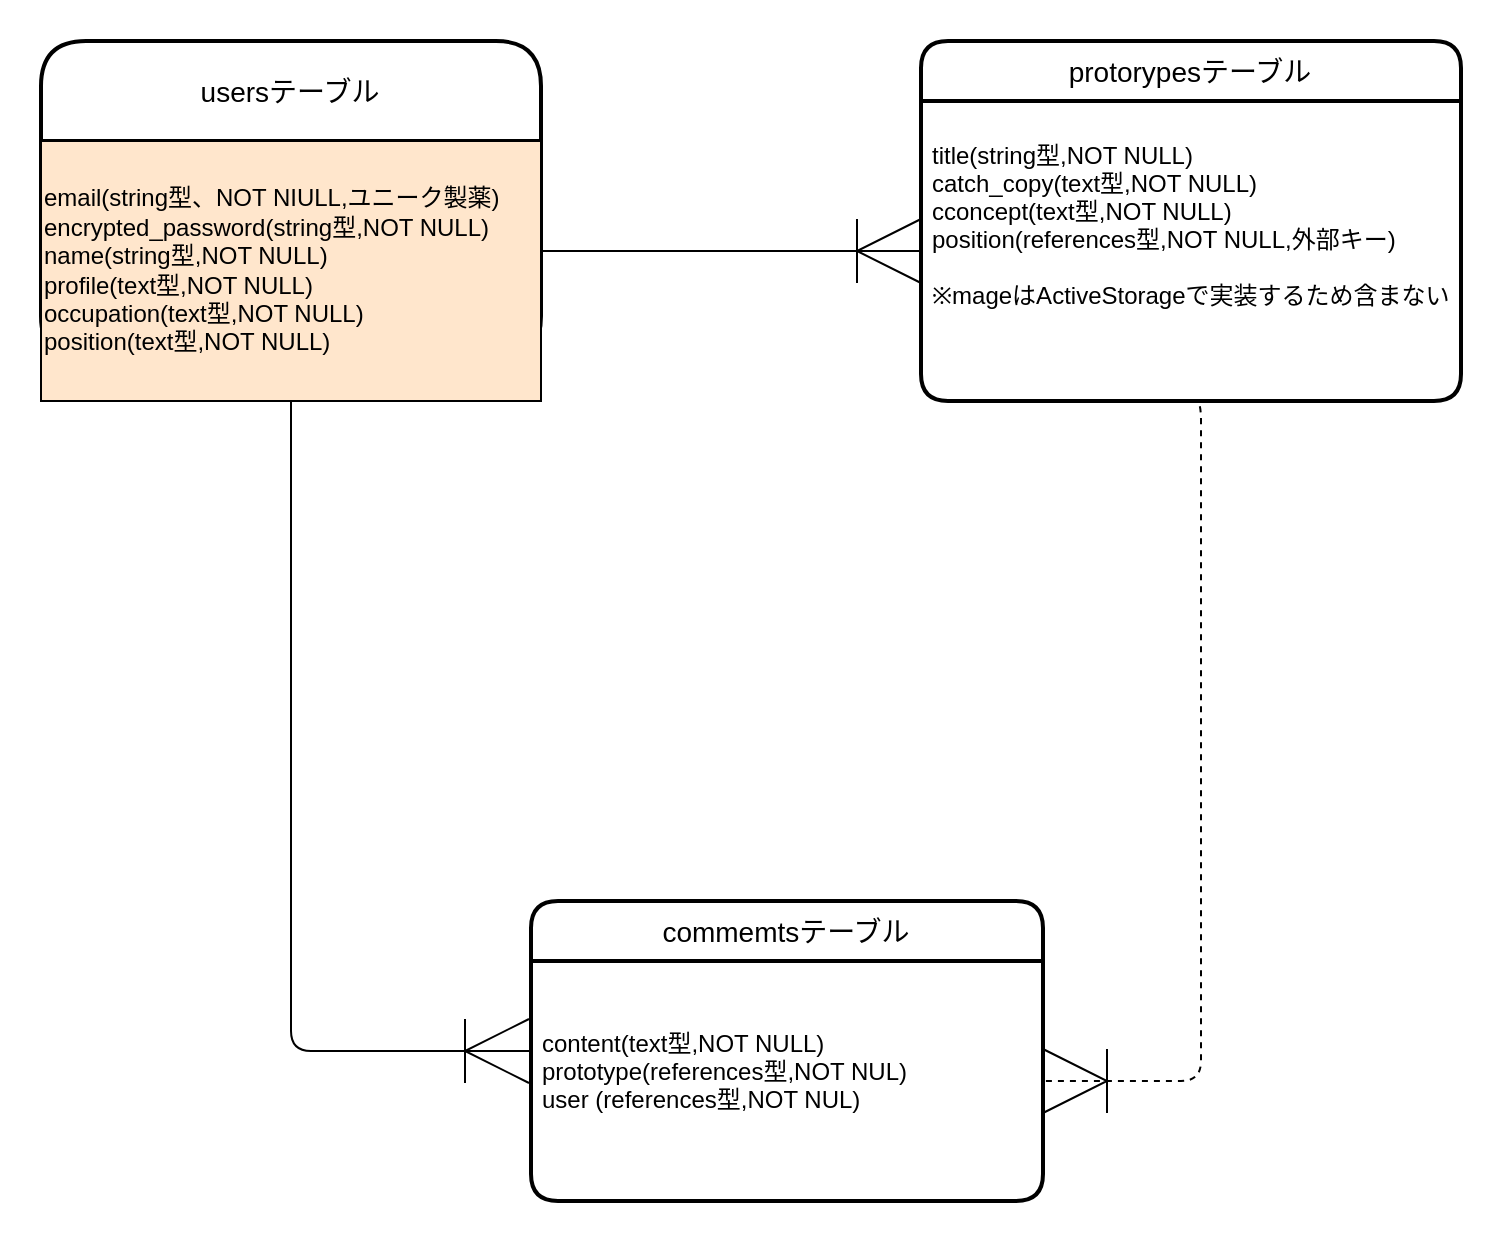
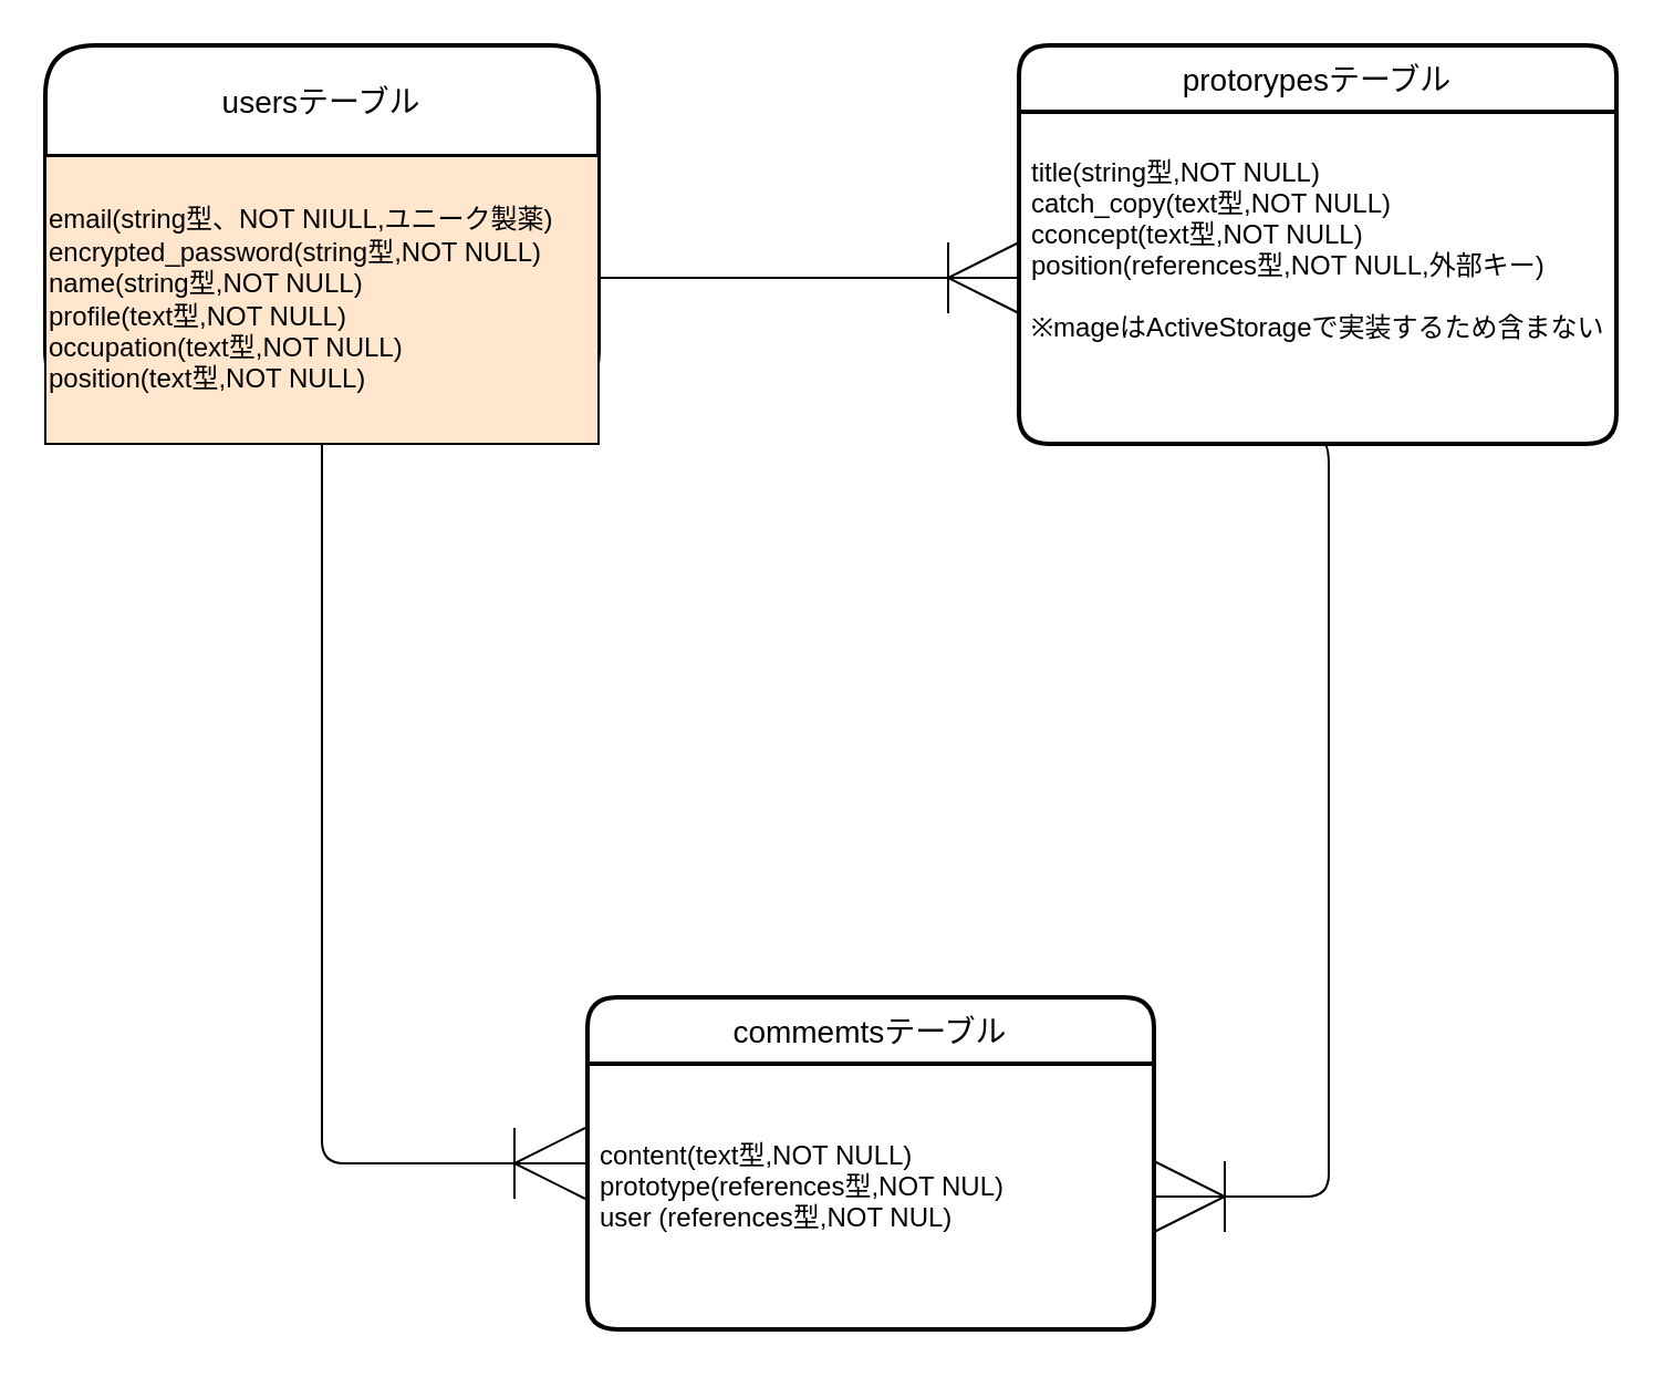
  <mxCell id="0" />
  <mxCell id="1" parent="0" />
  <mxCell id="2" value="usersテーブル" style="swimlane;childLayout=stackLayout;horizontal=1;startSize=50;horizontalStack=0;rounded=1;fontSize=14;fontStyle=0;strokeWidth=2;resizeParent=0;resizeLast=1;shadow=0;dashed=0;align=center;" parent="1" vertex="1"><mxGeometry x="20" y="20" width="250" height="160" as="geometry" /></mxCell>
  <mxCell id="3" value="commemtsテーブル" style="swimlane;childLayout=stackLayout;horizontal=1;startSize=30;horizontalStack=0;rounded=1;fontSize=14;fontStyle=0;strokeWidth=2;resizeParent=0;resizeLast=1;shadow=0;dashed=0;align=center;" parent="1" vertex="1"><mxGeometry x="265" y="450" width="256" height="150" as="geometry" /></mxCell>
  <mxCell id="4" value="&#10;&#10;content(text型,NOT NULL)&#10;prototype(references型,NOT NUL)&#10;user (references型,NOT NUL)&#10;" style="align=left;strokeColor=none;fillColor=none;spacingLeft=4;fontSize=12;verticalAlign=top;resizable=0;rotatable=0;part=1;" vertex="1" parent="3"><mxGeometry y="30" width="256" height="120" as="geometry" /></mxCell>
  <mxCell id="5" value="" style="edgeStyle=orthogonalEdgeStyle;fontSize=12;html=1;endArrow=ERoneToMany;exitX=0.5;exitY=1;exitDx=0;exitDy=0;entryX=0;entryY=0.5;entryDx=0;entryDy=0;endFill=0;endSize=30;sourcePerimeterSpacing=0;startSize=30;" edge="1" parent="1" source="10"><mxGeometry width="100" height="100" relative="1" as="geometry"><mxPoint x="120" y="180" as="sourcePoint" /><mxPoint x="264" y="525" as="targetPoint" /><Array as="points"><mxPoint x="145" y="525" /></Array></mxGeometry></mxCell>
  <mxCell id="6" value="protorypesテーブル" style="swimlane;childLayout=stackLayout;horizontal=1;startSize=30;horizontalStack=0;rounded=1;fontSize=14;fontStyle=0;strokeWidth=2;resizeParent=0;resizeLast=1;shadow=0;dashed=0;align=center;" vertex="1" parent="1"><mxGeometry x="460" y="20" width="270" height="180" as="geometry" /></mxCell>
  <mxCell id="7" value="&#10;title(string型,NOT NULL)&#10;catch_copy(text型,NOT NULL)&#10;cconcept(text型,NOT NULL)&#10;position(references型,NOT NULL,外部キー)&#10;&#10;※mageはActiveStorageで実装するため含まない" style="align=left;strokeColor=none;fillColor=none;spacingLeft=4;fontSize=12;verticalAlign=top;resizable=0;rotatable=0;part=1;" vertex="1" parent="6"><mxGeometry y="30" width="270" height="150" as="geometry" /></mxCell>
- <mxCell id="8" value="" style="edgeStyle=orthogonalEdgeStyle;fontSize=12;html=1;endArrow=ERoneToMany;startSize=30;endSize=30;sourcePerimeterSpacing=0;entryX=1;entryY=0.5;entryDx=0;entryDy=0;exitX=0.5;exitY=1;exitDx=0;exitDy=0;dashed=1;" edge="1" parent="1" source="7" target="4"><mxGeometry width="100" height="100" relative="1" as="geometry"><mxPoint x="670" y="170" as="sourcePoint" /><mxPoint x="424" y="525" as="targetPoint" /><Array as="points"><mxPoint x="600" y="540" /></Array></mxGeometry></mxCell>
+ <mxCell id="8" value="" style="edgeStyle=orthogonalEdgeStyle;fontSize=12;html=1;endArrow=ERoneToMany;startSize=30;endSize=30;sourcePerimeterSpacing=0;entryX=1;entryY=0.5;entryDx=0;entryDy=0;exitX=0.5;exitY=1;exitDx=0;exitDy=0;" edge="1" parent="1" source="7" target="4"><mxGeometry width="100" height="100" relative="1" as="geometry"><mxPoint x="670" y="170" as="sourcePoint" /><mxPoint x="424" y="525" as="targetPoint" /><Array as="points"><mxPoint x="600" y="540" /></Array></mxGeometry></mxCell>
  <mxCell id="9" value="" style="fontSize=12;html=1;endArrow=ERoneToMany;startSize=30;endSize=30;sourcePerimeterSpacing=0;entryX=0;entryY=0.5;entryDx=0;entryDy=0;exitX=1;exitY=0.5;exitDx=0;exitDy=0;" edge="1" parent="1" target="7"><mxGeometry width="100" height="100" relative="1" as="geometry"><mxPoint x="220" y="125" as="sourcePoint" /><mxPoint x="400" y="280" as="targetPoint" /></mxGeometry></mxCell>
  <mxCell id="10" value="email(string型、NOT NIULL,ユニーク製薬)&lt;br&gt;encrypted_password(string型,NOT NULL)&lt;br&gt;name(string型,NOT NULL)&lt;br&gt;profile(text型,NOT NULL)&lt;br&gt;occupation(text型,NOT NULL)&lt;br&gt;position(text型,NOT NULL)" style="whiteSpace=wrap;html=1;align=left;fillColor=#ffe6cc;" vertex="1" parent="1"><mxGeometry x="20" y="70" width="250" height="130" as="geometry" /></mxCell>
